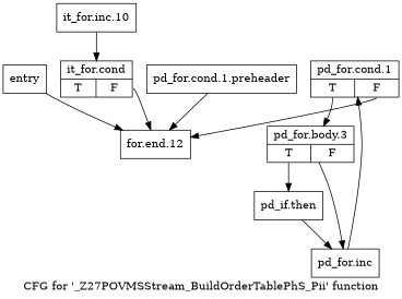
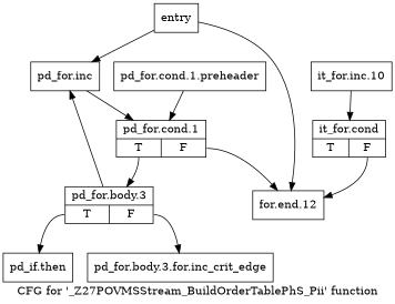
  digraph {
    label="CFG for '_Z27POVMSStream_BuildOrderTablePhS_Pii' function"
    node [shape=record]
    n1 [label="{entry}"]
    n2 [label="{for.end.12}"]
    n3 [label="{it_for.cond|{<s0>T|<s1>F}}"]
    n4 [label="{pd_for.cond.1.preheader}"]
    n5 [label="{pd_for.cond.1|{<s0>T|<s1>F}}"]
    n6 [label="{pd_for.body.3|{<s0>T|<s1>F}}"]
    n7 [label="{pd_if.then}"]
+   n8 [label="{pd_for.body.3.for.inc_crit_edge}"]
    n9 [label="{pd_for.inc}"]
    n10 [label="{it_for.inc.10}"]
    n1 -> n2
    n3 -> n2 [tailport=s1]
-   n4 -> n2
+   n4 -> n5
    n5 -> n2 [tailport=s1]
    n5 -> n6 [tailport=s0]
    n6 -> n7 [tailport=s0]
+   n6 -> n8 [tailport=s1]
    n6 -> n9
-   n7 -> n9
+   n1 -> n9
    n9 -> n5
    n10 -> n3
  }
